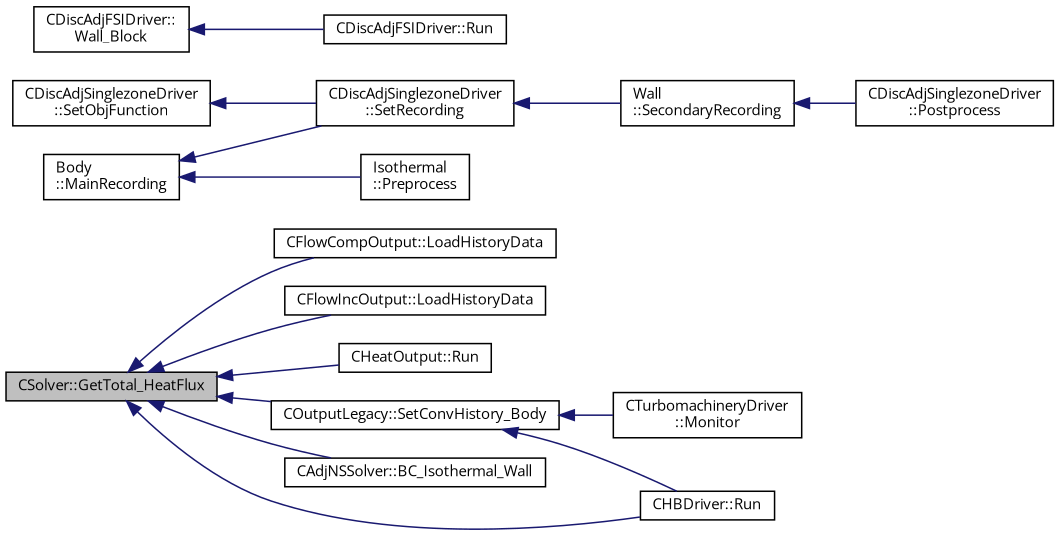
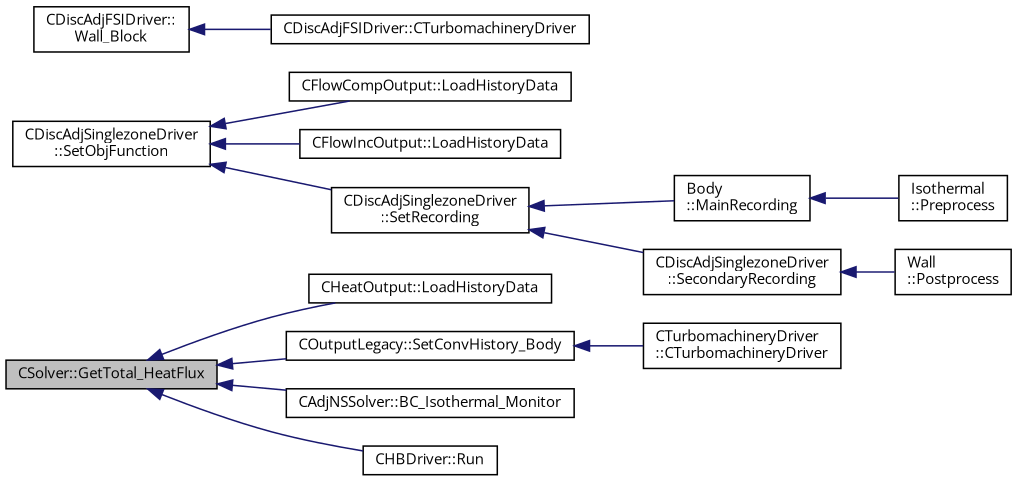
  digraph {
    fontname="Open Sans"
    rankdir=LR
    node [color=black fillcolor=white fontname="Open Sans" fontsize=10 shape=record style=filled]
    edge [color=midnightblue dir=back fontname="Open Sans" fontsize=10 labelfontname=Helvetica labelfontsize=10 style=solid]
    n1 [fillcolor=grey75 fontcolor=black height=0.2 label="CSolver::GetTotal_HeatFlux" width=0.4]
    n2 [height=0.2 label="CFlowCompOutput::LoadHistoryData" width=0.4]
    n3 [height=0.2 label="CFlowIncOutput::LoadHistoryData" width=0.4]
-   n4 [height=0.2 label="CHeatOutput::Run" width=0.4]
+   n4 [height=0.2 label="CHeatOutput::LoadHistoryData" width=0.4]
    n5 [height=0.2 label="COutputLegacy::SetConvHistory_Body" width=0.4]
-   n6 [height=0.2 label="CAdjNSSolver::BC_Isothermal_Wall" width=0.4]
+   n6 [height=0.2 label="CAdjNSSolver::BC_Isothermal_Monitor" width=0.4]
    n7 [height=0.2 label="CHBDriver::Run" width=0.4]
    n8 [height=0.2 label="CDiscAdjSinglezoneDriver\l::SetObjFunction" width=0.4]
    n9 [height=0.2 label="CDiscAdjSinglezoneDriver\l::SetRecording" width=0.4]
-   n10 [height=0.2 label="CTurbomachineryDriver\l::Monitor" width=0.4]
+   n10 [height=0.2 label="CTurbomachineryDriver\l::CTurbomachineryDriver" width=0.4]
    n11 [height=0.2 label="Body\l::MainRecording" width=0.4]
-   n12 [height=0.2 label="Wall\l::SecondaryRecording" width=0.4]
+   n12 [height=0.2 label="CDiscAdjSinglezoneDriver\l::SecondaryRecording" width=0.4]
    n13 [height=0.2 label="Isothermal\l::Preprocess" width=0.4]
-   n14 [height=0.2 label="CDiscAdjSinglezoneDriver\l::Postprocess" width=0.4]
+   n14 [height=0.2 label="Wall\l::Postprocess" width=0.4]
    n15 [height=0.2 label="CDiscAdjFSIDriver::\lWall_Block" width=0.4]
-   n16 [height=0.2 label="CDiscAdjFSIDriver::Run" width=0.4]
-   n1 -> n2
-   n1 -> n3
+   n16 [height=0.2 label="CDiscAdjFSIDriver::CTurbomachineryDriver" width=0.4]
+   n8 -> n2
+   n8 -> n3
    n1 -> n4
    n1 -> n5
    n1 -> n6
    n1 -> n7
-   n5 -> n7
    n5 -> n10
    n8 -> n9
-   n11 -> n9
+   n9 -> n11
    n9 -> n12
    n11 -> n13
    n12 -> n14
    n15 -> n16
  }
